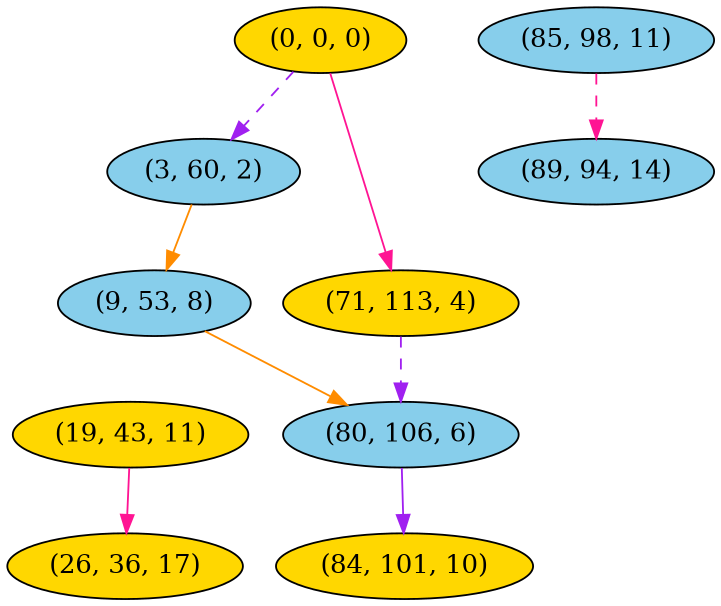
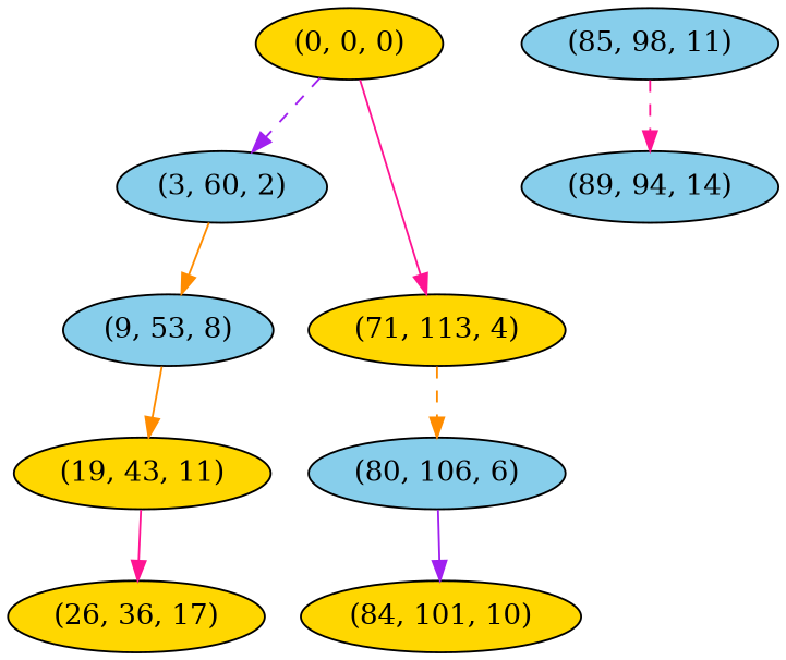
  digraph {
    node [fillcolor=skyblue style=filled]
    edge [color=purple style=solid]
    "(3, 60, 2)"
    "(0, 0, 0)" [fillcolor=gold]
    "(71, 113, 4)" [fillcolor=gold]
    "(9, 53, 8)"
    "(80, 106, 6)"
    "(19, 43, 11)" [fillcolor=gold]
    "(26, 36, 17)" [fillcolor=gold]
    "(84, 101, 10)" [fillcolor=gold]
    "(85, 98, 11)"
    "(89, 94, 14)"
    "(3, 60, 2)" -> "(9, 53, 8)" [color=darkorange]
    "(0, 0, 0)" -> "(3, 60, 2)" [style=dashed]
    "(0, 0, 0)" -> "(71, 113, 4)" [color=deeppink]
-   "(71, 113, 4)" -> "(80, 106, 6)" [style=dashed]
-   "(9, 53, 8)" -> "(80, 106, 6)" [color=darkorange]
+   "(71, 113, 4)" -> "(80, 106, 6)" [color=darkorange style=dashed]
+   "(9, 53, 8)" -> "(19, 43, 11)" [color=darkorange]
    "(80, 106, 6)" -> "(84, 101, 10)"
    "(19, 43, 11)" -> "(26, 36, 17)" [color=deeppink]
    "(85, 98, 11)" -> "(89, 94, 14)" [color=deeppink style=dashed]
  }
